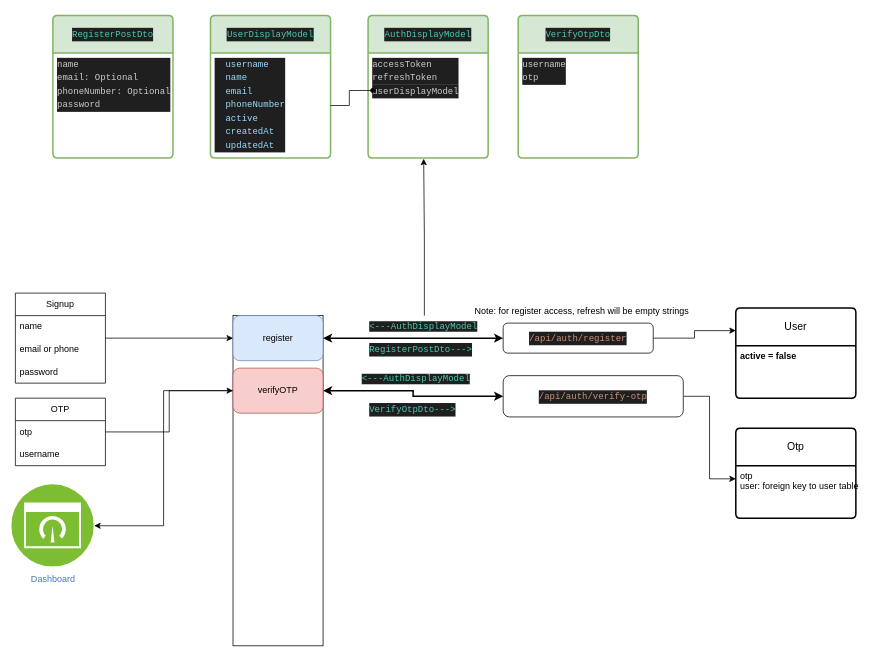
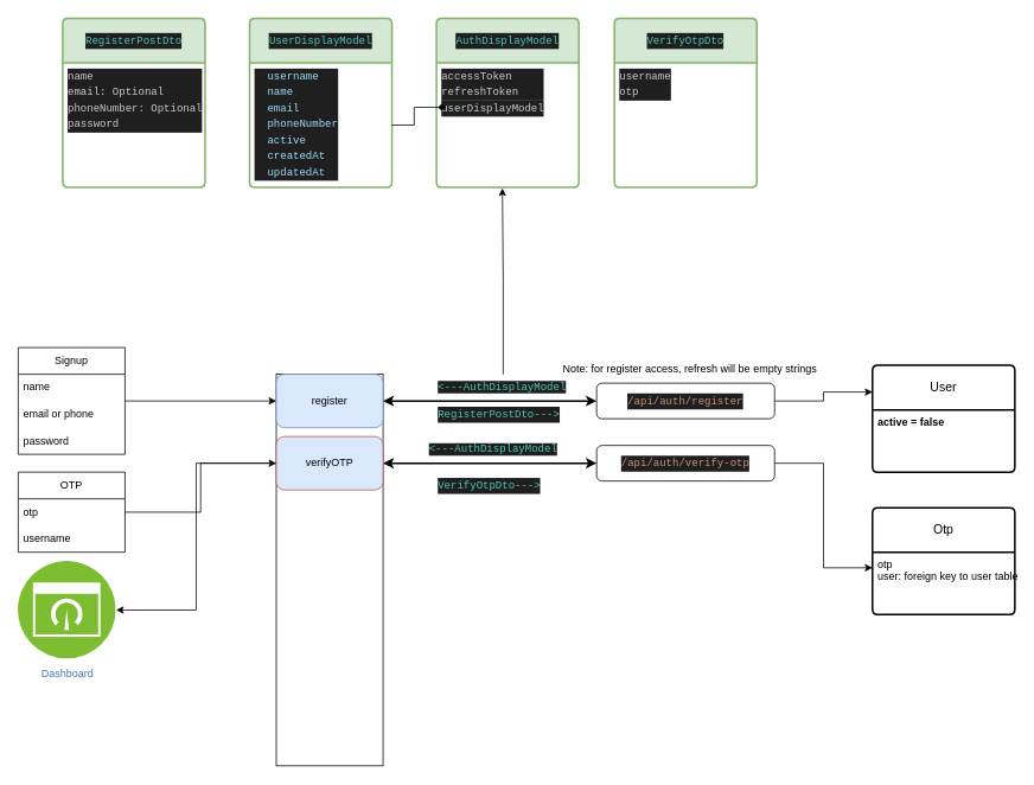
  <mxCell id="0" />
  <mxCell id="1" parent="0" />
  <mxCell id="2" value="" style="rounded=0;whiteSpace=wrap;html=1;" vertex="1" parent="1"><mxGeometry x="310" y="420" width="120" height="440" as="geometry" /></mxCell>
  <mxCell id="3" value="register" style="rounded=1;whiteSpace=wrap;html=1;fillColor=#dae8fc;strokeColor=#6c8ebf;" vertex="1" parent="1"><mxGeometry x="310" y="420" width="120" height="60" as="geometry" /></mxCell>
  <mxCell id="4" style="edgeStyle=orthogonalEdgeStyle;rounded=0;orthogonalLoop=1;jettySize=auto;html=1;entryX=0;entryY=0.25;entryDx=0;entryDy=0;" edge="1" parent="1" source="6" target="7"><mxGeometry relative="1" as="geometry" /></mxCell>
  <mxCell id="5" style="edgeStyle=orthogonalEdgeStyle;rounded=0;orthogonalLoop=1;jettySize=auto;html=1;entryX=1;entryY=0.5;entryDx=0;entryDy=0;startArrow=classic;startFill=1;strokeWidth=2;" edge="1" parent="1" source="6" target="3"><mxGeometry relative="1" as="geometry" /></mxCell>
  <mxCell id="6" value="&lt;div style=&quot;color: rgb(204, 204, 204); background-color: rgb(31, 31, 31); font-family: Menlo, Monaco, &amp;quot;Courier New&amp;quot;, monospace; line-height: 18px; white-space: pre;&quot;&gt;&lt;span style=&quot;color: #ce9178;&quot;&gt;/api/auth/register&lt;/span&gt;&lt;/div&gt;" style="rounded=1;whiteSpace=wrap;html=1;" vertex="1" parent="1"><mxGeometry x="670" y="430" width="200" height="40" as="geometry" /></mxCell>
  <mxCell id="7" value="User" style="swimlane;childLayout=stackLayout;horizontal=1;startSize=50;horizontalStack=0;rounded=1;fontSize=14;fontStyle=0;strokeWidth=2;resizeParent=0;resizeLast=1;shadow=0;dashed=0;align=center;arcSize=4;whiteSpace=wrap;html=1;" vertex="1" parent="1"><mxGeometry x="980" y="410" width="160" height="120" as="geometry" /></mxCell>
  <mxCell id="8" value="&lt;b&gt;active = false&lt;/b&gt;" style="align=left;strokeColor=none;fillColor=none;spacingLeft=4;fontSize=12;verticalAlign=top;resizable=0;rotatable=0;part=1;html=1;" vertex="1" parent="7"><mxGeometry y="50" width="160" height="70" as="geometry" /></mxCell>
  <mxCell id="9" value="&lt;div style=&quot;color: rgb(204, 204, 204); background-color: rgb(31, 31, 31); font-family: Menlo, Monaco, &amp;quot;Courier New&amp;quot;, monospace; font-size: 12px; line-height: 18px; white-space: pre;&quot;&gt;&lt;span style=&quot;color: #4ec9b0;&quot;&gt;UserDisplayModel&lt;/span&gt;&lt;/div&gt;" style="swimlane;childLayout=stackLayout;horizontal=1;startSize=50;horizontalStack=0;rounded=1;fontSize=14;fontStyle=0;strokeWidth=2;resizeParent=0;resizeLast=1;shadow=0;dashed=0;align=center;arcSize=4;whiteSpace=wrap;html=1;fillColor=#d5e8d4;strokeColor=#82b366;" vertex="1" parent="1"><mxGeometry x="280" y="20" width="160" height="190" as="geometry" /></mxCell>
  <mxCell id="10" value="&lt;div style=&quot;color: rgb(204, 204, 204); background-color: rgb(31, 31, 31); font-family: Menlo, Monaco, &amp;quot;Courier New&amp;quot;, monospace; line-height: 18px; white-space-collapse: preserve;&quot;&gt;&lt;div&gt;  &lt;span style=&quot;color: #9cdcfe;&quot;&gt;username&lt;/span&gt;&lt;/div&gt;&lt;div&gt;  &lt;span style=&quot;color: #9cdcfe;&quot;&gt;name&lt;/span&gt;&lt;/div&gt;&lt;div&gt;  &lt;span style=&quot;color: #9cdcfe;&quot;&gt;email&lt;/span&gt;&lt;/div&gt;&lt;div&gt;  &lt;span style=&quot;color: #9cdcfe;&quot;&gt;phoneNumber&lt;/span&gt;&lt;/div&gt;&lt;div&gt;  &lt;span style=&quot;color: #9cdcfe;&quot;&gt;active&lt;/span&gt;&lt;/div&gt;&lt;div&gt;  &lt;span style=&quot;color: #9cdcfe;&quot;&gt;createdAt&lt;/span&gt;&lt;/div&gt;&lt;div&gt;  &lt;span style=&quot;color: #9cdcfe;&quot;&gt;updatedAt&lt;/span&gt;&lt;/div&gt;&lt;/div&gt;" style="align=left;strokeColor=none;fillColor=none;spacingLeft=4;fontSize=12;verticalAlign=top;resizable=0;rotatable=0;part=1;html=1;" vertex="1" parent="9"><mxGeometry y="50" width="160" height="140" as="geometry" /></mxCell>
  <mxCell id="11" value="&lt;div style=&quot;color: rgb(204, 204, 204); background-color: rgb(31, 31, 31); font-family: Menlo, Monaco, &amp;quot;Courier New&amp;quot;, monospace; font-size: 12px; line-height: 18px; white-space: pre;&quot;&gt;&lt;span style=&quot;color: #4ec9b0;&quot;&gt;AuthDisplayModel&lt;/span&gt;&lt;/div&gt;" style="swimlane;childLayout=stackLayout;horizontal=1;startSize=50;horizontalStack=0;rounded=1;fontSize=14;fontStyle=0;strokeWidth=2;resizeParent=0;resizeLast=1;shadow=0;dashed=0;align=center;arcSize=4;whiteSpace=wrap;html=1;fillColor=#d5e8d4;strokeColor=#82b366;" vertex="1" parent="1"><mxGeometry x="490" y="20" width="160" height="190" as="geometry" /></mxCell>
  <mxCell id="12" value="&lt;div style=&quot;color: rgb(204, 204, 204); background-color: rgb(31, 31, 31); font-family: Menlo, Monaco, &amp;quot;Courier New&amp;quot;, monospace; line-height: 18px; white-space-collapse: preserve;&quot;&gt;accessToken&lt;br/&gt;refreshToken&lt;/div&gt;&lt;div style=&quot;color: rgb(204, 204, 204); background-color: rgb(31, 31, 31); font-family: Menlo, Monaco, &amp;quot;Courier New&amp;quot;, monospace; line-height: 18px; white-space-collapse: preserve;&quot;&gt;userDisplayModel&lt;/div&gt;" style="align=left;strokeColor=none;fillColor=none;spacingLeft=4;fontSize=12;verticalAlign=top;resizable=0;rotatable=0;part=1;html=1;" vertex="1" parent="11"><mxGeometry y="50" width="160" height="140" as="geometry" /></mxCell>
  <mxCell id="13" style="edgeStyle=orthogonalEdgeStyle;rounded=0;orthogonalLoop=1;jettySize=auto;html=1;entryX=0.063;entryY=0.357;entryDx=0;entryDy=0;entryPerimeter=0;endArrow=diamond;" edge="1" parent="1" source="10" target="12"><mxGeometry relative="1" as="geometry" /></mxCell>
  <mxCell id="14" value="&lt;span style=&quot;color: rgb(78, 201, 176); font-family: Menlo, Monaco, &amp;quot;Courier New&amp;quot;, monospace; font-size: 12px; font-style: normal; font-variant-ligatures: normal; font-variant-caps: normal; font-weight: 400; letter-spacing: normal; orphans: 2; text-align: center; text-indent: 0px; text-transform: none; widows: 2; word-spacing: 0px; -webkit-text-stroke-width: 0px; white-space: pre; background-color: rgb(31, 31, 31); text-decoration-thickness: initial; text-decoration-style: initial; text-decoration-color: initial; display: inline !important; float: none;&quot;&gt;&amp;lt;---AuthDisplayModel&lt;/span&gt;" style="text;whiteSpace=wrap;html=1;" vertex="1" parent="1"><mxGeometry x="490" y="420" width="150" height="30" as="geometry" /></mxCell>
  <mxCell id="15" value="&lt;div style=&quot;color: rgb(204, 204, 204); background-color: rgb(31, 31, 31); font-family: Menlo, Monaco, &amp;quot;Courier New&amp;quot;, monospace; line-height: 18px; white-space: pre;&quot;&gt;&lt;span style=&quot;color: #4ec9b0;&quot;&gt;RegisterPostDto---&amp;gt;&lt;/span&gt;&lt;/div&gt;" style="text;whiteSpace=wrap;html=1;" vertex="1" parent="1"><mxGeometry x="490" y="450" width="150" height="30" as="geometry" /></mxCell>
  <mxCell id="16" style="edgeStyle=orthogonalEdgeStyle;rounded=0;orthogonalLoop=1;jettySize=auto;html=1;entryX=0.463;entryY=1.007;entryDx=0;entryDy=0;entryPerimeter=0;" edge="1" parent="1" source="14" target="12"><mxGeometry relative="1" as="geometry" /></mxCell>
  <mxCell id="17" style="edgeStyle=orthogonalEdgeStyle;rounded=0;orthogonalLoop=1;jettySize=auto;html=1;entryX=0;entryY=0.5;entryDx=0;entryDy=0;startArrow=classic;startFill=1;strokeWidth=2;" edge="1" parent="1" source="19" target="23"><mxGeometry relative="1" as="geometry" /></mxCell>
  <mxCell id="18" style="edgeStyle=orthogonalEdgeStyle;rounded=0;orthogonalLoop=1;jettySize=auto;html=1;entryX=1;entryY=0.5;entryDx=0;entryDy=0;" edge="1" parent="1" source="19" target="40"><mxGeometry relative="1" as="geometry" /></mxCell>
- <mxCell id="19" value="verifyOTP" style="rounded=1;whiteSpace=wrap;html=1;fillColor=#f8cecc;strokeColor=#b85450;" vertex="1" parent="1"><mxGeometry x="310" y="490" width="120" height="60" as="geometry" /></mxCell>
+ <mxCell id="19" value="verifyOTP" style="rounded=1;whiteSpace=wrap;html=1;fillColor=#dae8fc;strokeColor=#b85450;" vertex="1" parent="1"><mxGeometry x="310" y="490" width="120" height="60" as="geometry" /></mxCell>
  <mxCell id="20" value="Otp" style="swimlane;childLayout=stackLayout;horizontal=1;startSize=50;horizontalStack=0;rounded=1;fontSize=14;fontStyle=0;strokeWidth=2;resizeParent=0;resizeLast=1;shadow=0;dashed=0;align=center;arcSize=4;whiteSpace=wrap;html=1;" vertex="1" parent="1"><mxGeometry x="980" y="570" width="160" height="120" as="geometry" /></mxCell>
  <mxCell id="21" value="otp&lt;br&gt;user: foreign key to user table" style="align=left;strokeColor=none;fillColor=none;spacingLeft=4;fontSize=12;verticalAlign=top;resizable=0;rotatable=0;part=1;html=1;" vertex="1" parent="20"><mxGeometry y="50" width="160" height="70" as="geometry" /></mxCell>
  <mxCell id="22" style="edgeStyle=orthogonalEdgeStyle;rounded=0;orthogonalLoop=1;jettySize=auto;html=1;entryX=0;entryY=0.25;entryDx=0;entryDy=0;" edge="1" parent="1" source="23" target="21"><mxGeometry relative="1" as="geometry" /></mxCell>
- <mxCell id="23" value="&lt;div style=&quot;color: rgb(204, 204, 204); background-color: rgb(31, 31, 31); font-family: Menlo, Monaco, &amp;quot;Courier New&amp;quot;, monospace; line-height: 18px; white-space: pre;&quot;&gt;&lt;span style=&quot;color: #ce9178;&quot;&gt;/api/auth/&lt;/span&gt;&lt;span style=&quot;color: rgb(206, 145, 120);&quot;&gt;verify-otp&lt;/span&gt;&lt;/div&gt;" style="rounded=1;whiteSpace=wrap;html=1;" vertex="1" parent="1"><mxGeometry x="670" y="500" width="240" height="55" as="geometry" /></mxCell>
+ <mxCell id="23" value="&lt;div style=&quot;color: rgb(204, 204, 204); background-color: rgb(31, 31, 31); font-family: Menlo, Monaco, &amp;quot;Courier New&amp;quot;, monospace; line-height: 18px; white-space: pre;&quot;&gt;&lt;span style=&quot;color: #ce9178;&quot;&gt;/api/auth/&lt;/span&gt;&lt;span style=&quot;color: rgb(206, 145, 120);&quot;&gt;verify-otp&lt;/span&gt;&lt;/div&gt;" style="rounded=1;whiteSpace=wrap;html=1;" vertex="1" parent="1"><mxGeometry x="670" y="500" width="200" height="40" as="geometry" /></mxCell>
  <mxCell id="24" value="&lt;div style=&quot;color: rgb(204, 204, 204); background-color: rgb(31, 31, 31); font-family: Menlo, Monaco, &amp;quot;Courier New&amp;quot;, monospace; line-height: 18px; white-space: pre;&quot;&gt;&lt;span style=&quot;color: rgb(78, 201, 176);&quot;&gt;VerifyOtpDto&lt;/span&gt;&lt;span style=&quot;color: #4ec9b0;&quot;&gt;---&amp;gt;&lt;/span&gt;&lt;/div&gt;" style="text;whiteSpace=wrap;html=1;" vertex="1" parent="1"><mxGeometry x="490" y="530" width="150" height="30" as="geometry" /></mxCell>
  <mxCell id="25" value="&lt;div style=&quot;color: rgb(204, 204, 204); background-color: rgb(31, 31, 31); font-family: Menlo, Monaco, &amp;quot;Courier New&amp;quot;, monospace; font-size: 12px; line-height: 18px; white-space: pre;&quot;&gt;&lt;div style=&quot;line-height: 18px;&quot;&gt;&lt;span style=&quot;color: #4ec9b0;&quot;&gt;VerifyOtpDto&lt;/span&gt;&lt;/div&gt;&lt;/div&gt;" style="swimlane;childLayout=stackLayout;horizontal=1;startSize=50;horizontalStack=0;rounded=1;fontSize=14;fontStyle=0;strokeWidth=2;resizeParent=0;resizeLast=1;shadow=0;dashed=0;align=center;arcSize=4;whiteSpace=wrap;html=1;fillColor=#d5e8d4;strokeColor=#82b366;" vertex="1" parent="1"><mxGeometry x="690" y="20" width="160" height="190" as="geometry" /></mxCell>
  <mxCell id="26" value="&lt;div style=&quot;color: rgb(204, 204, 204); background-color: rgb(31, 31, 31); font-family: Menlo, Monaco, &amp;quot;Courier New&amp;quot;, monospace; line-height: 18px; white-space-collapse: preserve;&quot;&gt;username&lt;br/&gt;otp&lt;/div&gt;" style="align=left;strokeColor=none;fillColor=none;spacingLeft=4;fontSize=12;verticalAlign=top;resizable=0;rotatable=0;part=1;html=1;" vertex="1" parent="25"><mxGeometry y="50" width="160" height="140" as="geometry" /></mxCell>
  <mxCell id="27" value="&lt;span style=&quot;color: rgb(78, 201, 176); font-family: Menlo, Monaco, &amp;quot;Courier New&amp;quot;, monospace; font-size: 12px; font-style: normal; font-variant-ligatures: normal; font-variant-caps: normal; font-weight: 400; letter-spacing: normal; orphans: 2; text-align: center; text-indent: 0px; text-transform: none; widows: 2; word-spacing: 0px; -webkit-text-stroke-width: 0px; white-space: pre; background-color: rgb(31, 31, 31); text-decoration-thickness: initial; text-decoration-style: initial; text-decoration-color: initial; display: inline !important; float: none;&quot;&gt;&amp;lt;---AuthDisplayModel&lt;/span&gt;" style="text;whiteSpace=wrap;html=1;" vertex="1" parent="1"><mxGeometry x="480" y="490" width="150" height="30" as="geometry" /></mxCell>
  <mxCell id="28" value="Note: for register access, refresh will be empty strings" style="text;html=1;align=center;verticalAlign=middle;whiteSpace=wrap;rounded=0;" vertex="1" parent="1"><mxGeometry x="630" y="370" width="290" height="90" as="geometry" /></mxCell>
  <mxCell id="29" style="edgeStyle=orthogonalEdgeStyle;rounded=0;orthogonalLoop=1;jettySize=auto;html=1;entryX=0;entryY=0.5;entryDx=0;entryDy=0;" edge="1" parent="1" source="30" target="3"><mxGeometry relative="1" as="geometry" /></mxCell>
  <mxCell id="30" value="Signup" style="swimlane;fontStyle=0;childLayout=stackLayout;horizontal=1;startSize=30;horizontalStack=0;resizeParent=1;resizeParentMax=0;resizeLast=0;collapsible=1;marginBottom=0;whiteSpace=wrap;html=1;" vertex="1" parent="1"><mxGeometry x="20" y="390" width="120" height="120" as="geometry" /></mxCell>
  <mxCell id="31" value="name" style="text;strokeColor=none;fillColor=none;align=left;verticalAlign=middle;spacingLeft=4;spacingRight=4;overflow=hidden;points=[[0,0.5],[1,0.5]];portConstraint=eastwest;rotatable=0;whiteSpace=wrap;html=1;" vertex="1" parent="30"><mxGeometry y="30" width="120" height="30" as="geometry" /></mxCell>
  <mxCell id="32" value="email or phone" style="text;strokeColor=none;fillColor=none;align=left;verticalAlign=middle;spacingLeft=4;spacingRight=4;overflow=hidden;points=[[0,0.5],[1,0.5]];portConstraint=eastwest;rotatable=0;whiteSpace=wrap;html=1;" vertex="1" parent="30"><mxGeometry y="60" width="120" height="30" as="geometry" /></mxCell>
  <mxCell id="33" value="password" style="text;strokeColor=none;fillColor=none;align=left;verticalAlign=middle;spacingLeft=4;spacingRight=4;overflow=hidden;points=[[0,0.5],[1,0.5]];portConstraint=eastwest;rotatable=0;whiteSpace=wrap;html=1;" vertex="1" parent="30"><mxGeometry y="90" width="120" height="30" as="geometry" /></mxCell>
  <mxCell id="34" style="edgeStyle=orthogonalEdgeStyle;rounded=0;orthogonalLoop=1;jettySize=auto;html=1;entryX=0;entryY=0.5;entryDx=0;entryDy=0;" edge="1" parent="1" source="35" target="19"><mxGeometry relative="1" as="geometry" /></mxCell>
  <mxCell id="35" value="OTP" style="swimlane;fontStyle=0;childLayout=stackLayout;horizontal=1;startSize=30;horizontalStack=0;resizeParent=1;resizeParentMax=0;resizeLast=0;collapsible=1;marginBottom=0;whiteSpace=wrap;html=1;" vertex="1" parent="1"><mxGeometry x="20" y="530" width="120" height="90" as="geometry" /></mxCell>
  <mxCell id="36" value="otp" style="text;strokeColor=none;fillColor=none;align=left;verticalAlign=middle;spacingLeft=4;spacingRight=4;overflow=hidden;points=[[0,0.5],[1,0.5]];portConstraint=eastwest;rotatable=0;whiteSpace=wrap;html=1;" vertex="1" parent="35"><mxGeometry y="30" width="120" height="30" as="geometry" /></mxCell>
  <mxCell id="37" value="username" style="text;strokeColor=none;fillColor=none;align=left;verticalAlign=middle;spacingLeft=4;spacingRight=4;overflow=hidden;points=[[0,0.5],[1,0.5]];portConstraint=eastwest;rotatable=0;whiteSpace=wrap;html=1;" vertex="1" parent="35"><mxGeometry y="60" width="120" height="30" as="geometry" /></mxCell>
  <mxCell id="38" value="&lt;div style=&quot;color: rgb(204, 204, 204); background-color: rgb(31, 31, 31); font-family: Menlo, Monaco, &amp;quot;Courier New&amp;quot;, monospace; font-size: 12px; line-height: 18px; white-space: pre;&quot;&gt;&lt;div style=&quot;line-height: 18px;&quot;&gt;&lt;span style=&quot;color: rgb(78, 201, 176); text-align: left;&quot;&gt;RegisterPostDto&lt;/span&gt;&lt;br&gt;&lt;/div&gt;&lt;/div&gt;" style="swimlane;childLayout=stackLayout;horizontal=1;startSize=50;horizontalStack=0;rounded=1;fontSize=14;fontStyle=0;strokeWidth=2;resizeParent=0;resizeLast=1;shadow=0;dashed=0;align=center;arcSize=4;whiteSpace=wrap;html=1;fillColor=#d5e8d4;strokeColor=#82b366;" vertex="1" parent="1"><mxGeometry x="70" y="20" width="160" height="190" as="geometry" /></mxCell>
  <mxCell id="39" value="&lt;div style=&quot;color: rgb(204, 204, 204); background-color: rgb(31, 31, 31); font-family: Menlo, Monaco, &amp;quot;Courier New&amp;quot;, monospace; line-height: 18px; white-space-collapse: preserve;&quot;&gt;name&lt;br/&gt;email: Optional&lt;br/&gt;phoneNumber: Optional&lt;br&gt;password&lt;/div&gt;" style="align=left;strokeColor=none;fillColor=none;spacingLeft=4;fontSize=12;verticalAlign=top;resizable=0;rotatable=0;part=1;html=1;" vertex="1" parent="38"><mxGeometry y="50" width="160" height="140" as="geometry" /></mxCell>
- <mxCell id="40" value="Dashboard" style="image;aspect=fixed;perimeter=ellipsePerimeter;html=1;align=center;shadow=0;dashed=0;fontColor=#4277BB;labelBackgroundColor=default;fontSize=12;spacingTop=3;image=img/lib/ibm/infrastructure/dashboard.svg;" vertex="1" parent="1"><mxGeometry x="15" y="645" width="110" height="110" as="geometry" /></mxCell>
+ <mxCell id="40" value="Dashboard" style="image;aspect=fixed;perimeter=ellipsePerimeter;html=1;align=center;shadow=0;dashed=0;fontColor=#4277BB;labelBackgroundColor=default;fontSize=12;spacingTop=3;image=img/lib/ibm/infrastructure/dashboard.svg;" vertex="1" parent="1"><mxGeometry x="20" y="630" width="110" height="110" as="geometry" /></mxCell>
